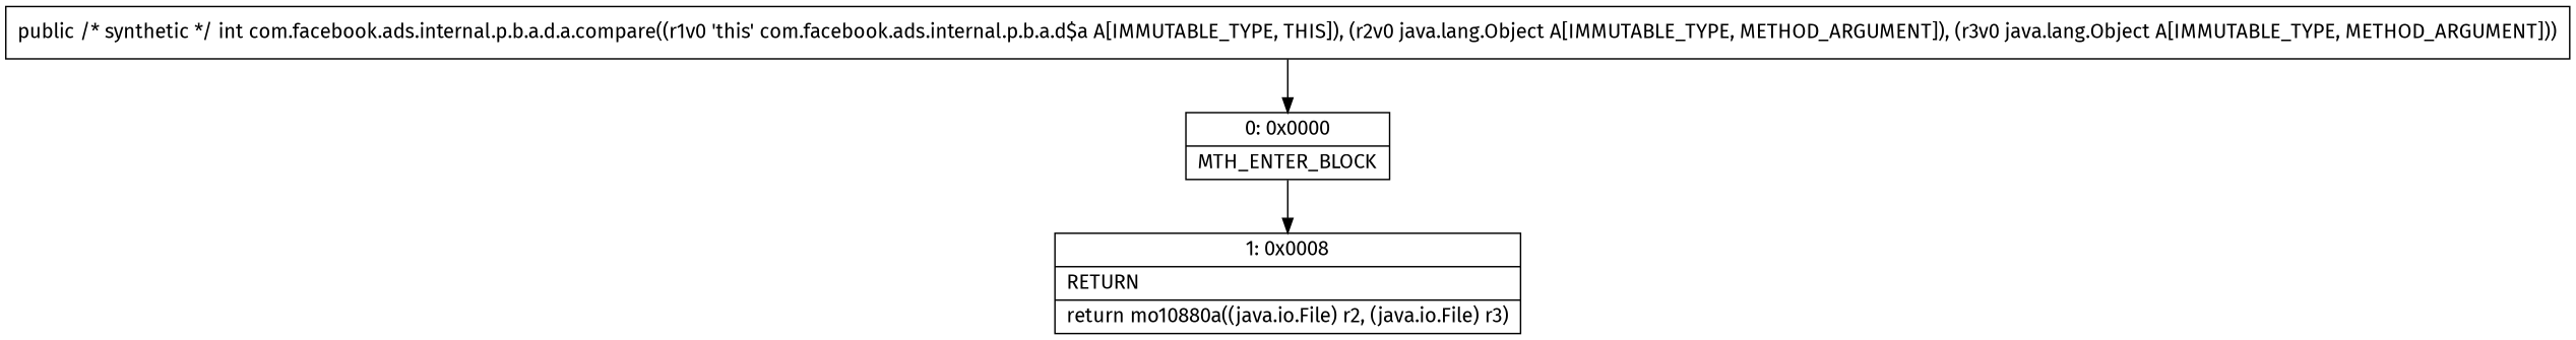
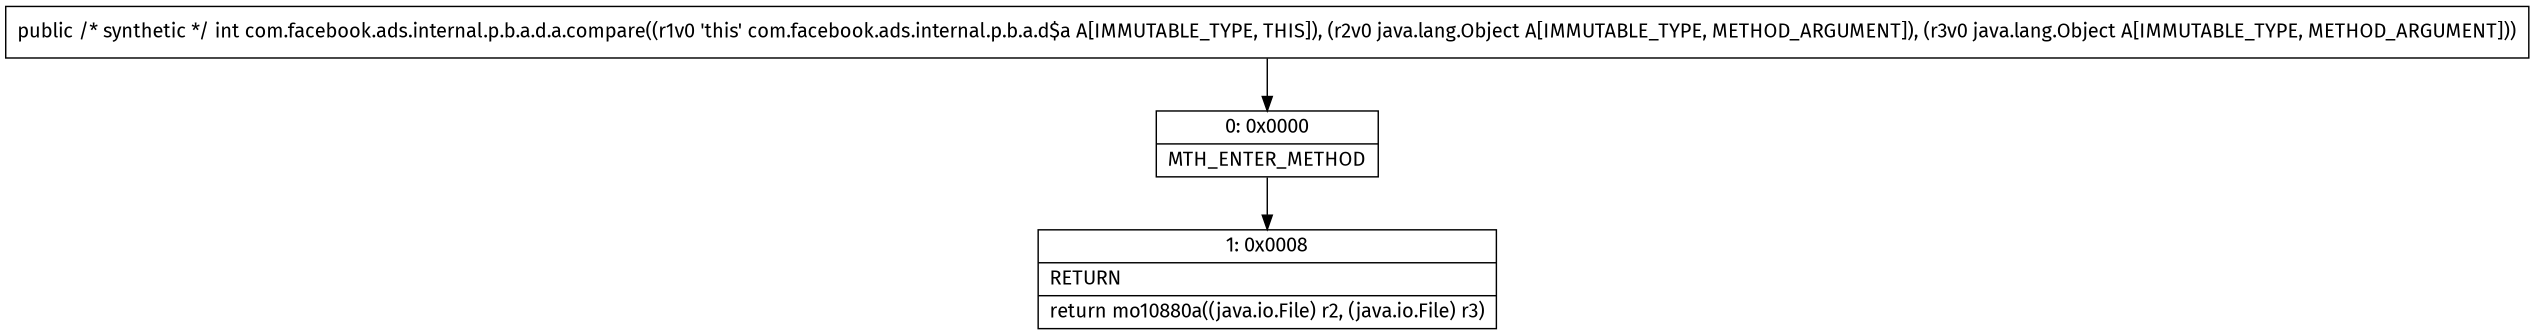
  digraph {
    fontname="Fira Sans"
    node [shape=record fontname="Fira Sans"]
    edge [fontname="Fira Sans"]
-   n1 [label="{0\:\ 0x0000|MTH_ENTER_BLOCK\l}"]
+   n1 [label="{0\:\ 0x0000|MTH_ENTER_METHOD\l}"]
    n2 [label="{1\:\ 0x0008|RETURN\l|return mo10880a((java.io.File) r2, (java.io.File) r3)\l}"]
    n3 [label="{public \/* synthetic *\/ int com.facebook.ads.internal.p.b.a.d.a.compare((r1v0 'this' com.facebook.ads.internal.p.b.a.d$a A[IMMUTABLE_TYPE, THIS]), (r2v0 java.lang.Object A[IMMUTABLE_TYPE, METHOD_ARGUMENT]), (r3v0 java.lang.Object A[IMMUTABLE_TYPE, METHOD_ARGUMENT])) }"]
    n1 -> n2
    n3 -> n1
  }
